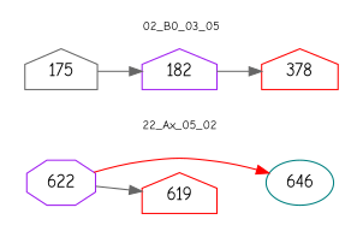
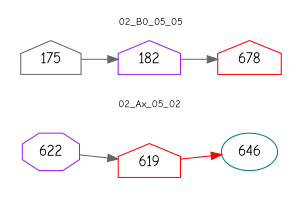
  digraph {
    fontname="Comic Neue"
    rankdir=LR
    node [color=purple fontname="Comic Neue" shape=house]
    edge [color=gray40 fontname="Comic Neue"]
    n1 [label=622 shape=octagon]
    n2 [color=red label=619]
    n3 [color=teal label=646 shape=ellipse]
    n4 [color=gray40 label=175]
    n5 [label=182]
-   n6 [color=red label=378]
+   n6 [color=red label=678]
    subgraph cluster_1 {
      color=white
      fontsize=10
-     label="22_Ax_05_02"
+     label="02_Ax_05_02"
      n1
      n2
      n3
    }
    subgraph cluster_2 {
      color=white
      fontsize=10
-     label="02_B0_03_05"
+     label="02_B0_05_05"
      n4
      n5
      n6
    }
    n1 -> n2
-   n1 -> n3 [color=red]
+   n2 -> n3 [color=red]
    n4 -> n5
    n5 -> n6
  }
